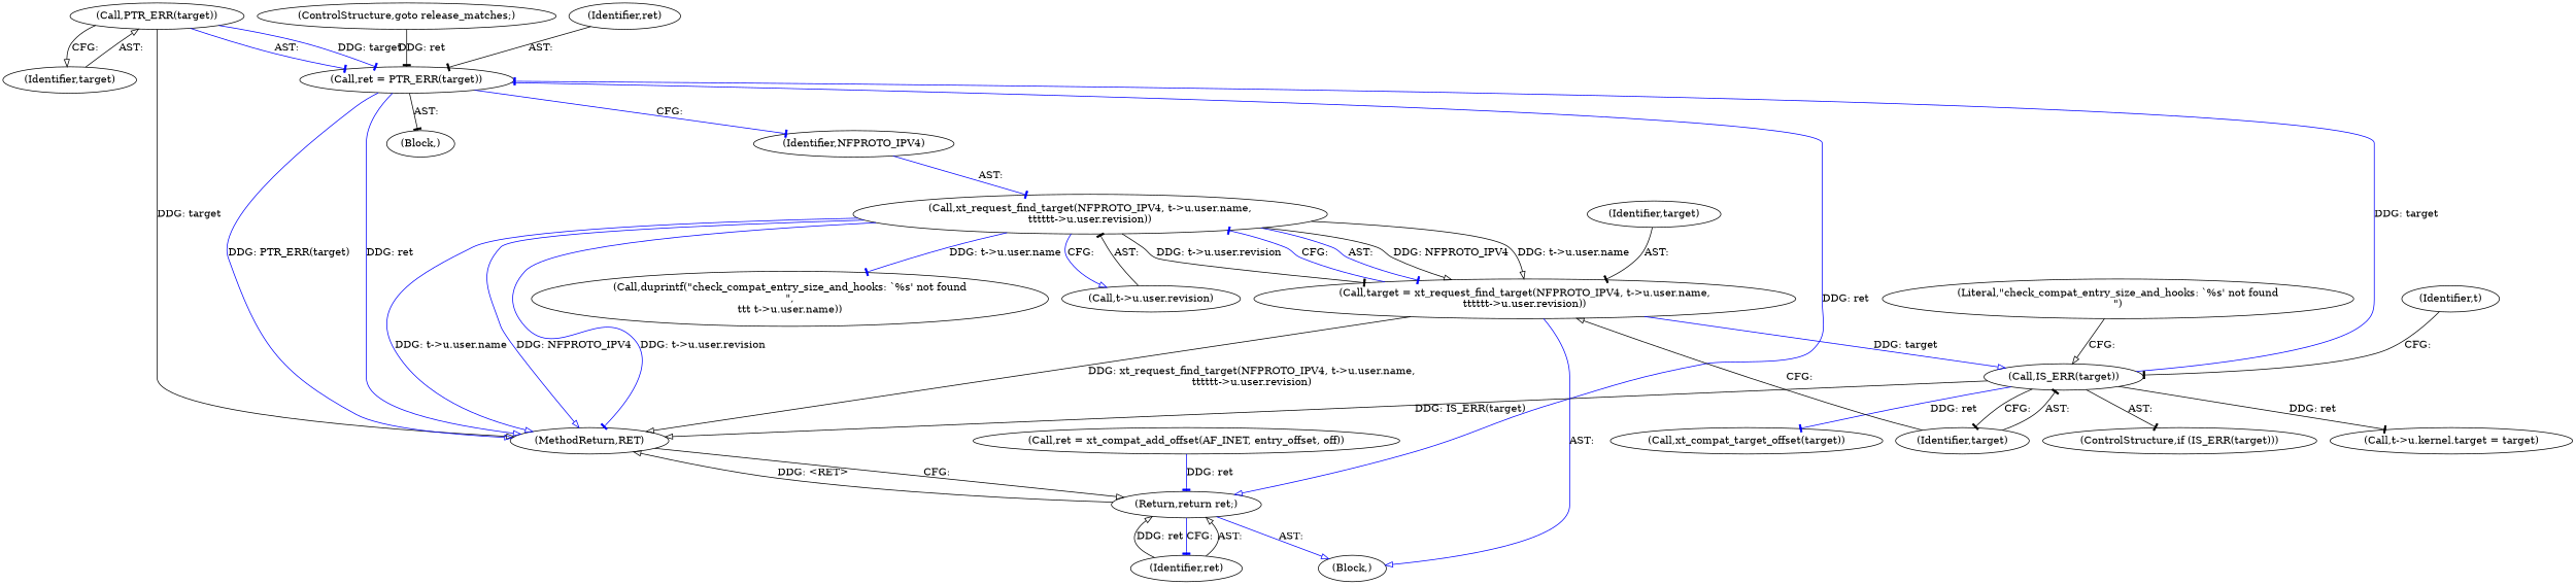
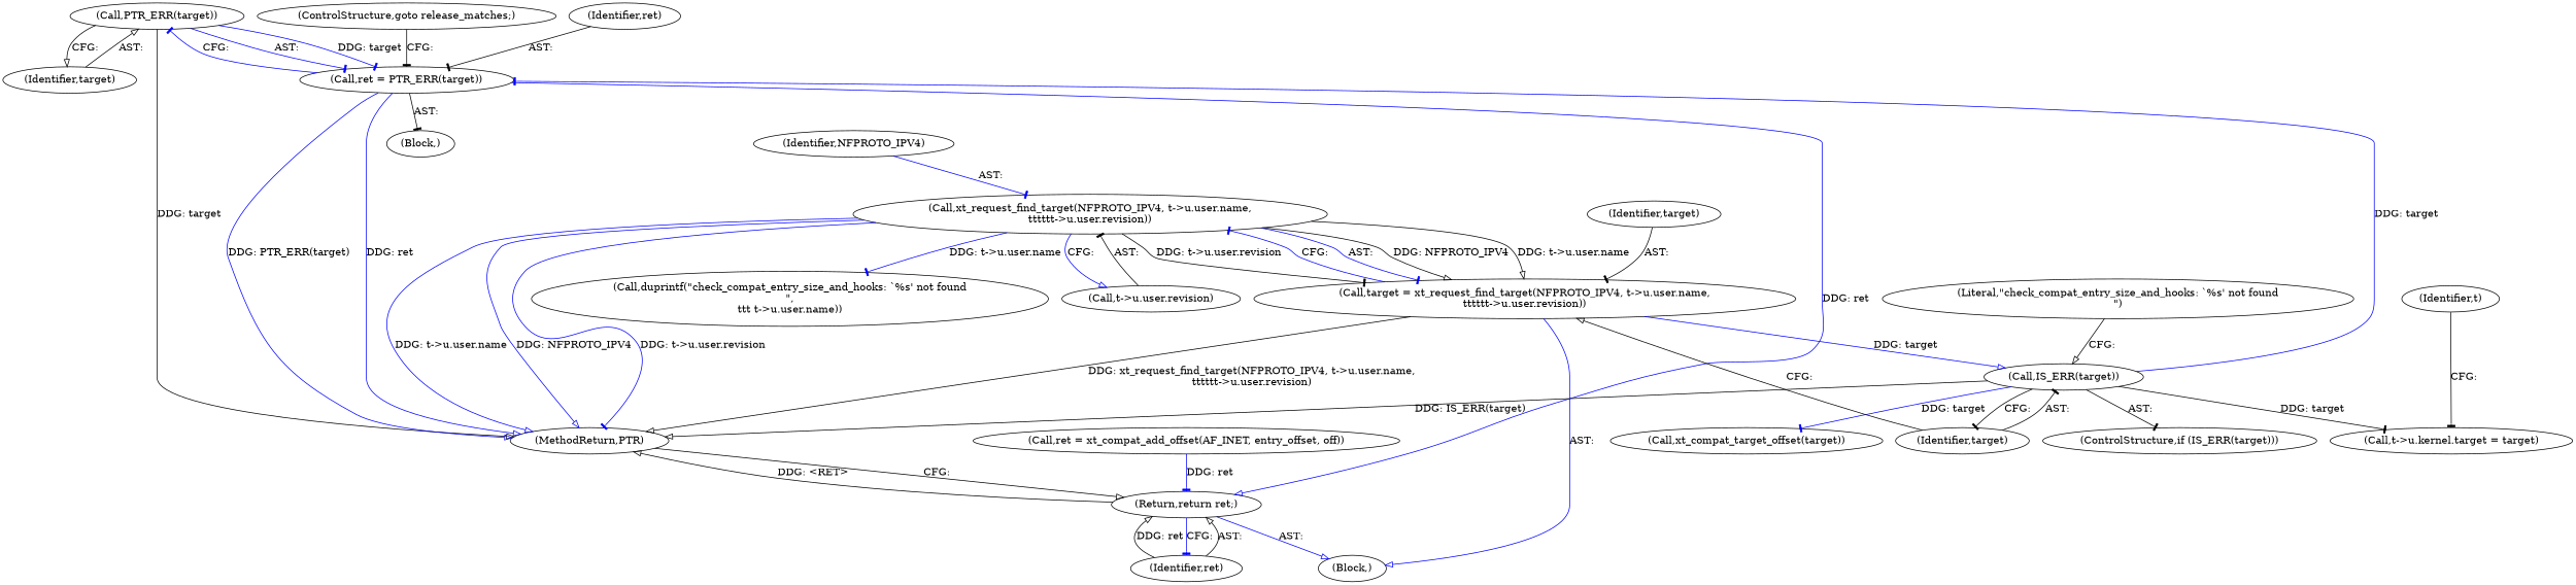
  digraph {
    edge [arrowhead=tee color=black]
    n1 [label="(Call,PTR_ERR(target))"]
    n2 [label="(Call,ret = PTR_ERR(target))"]
    n3 [label="(Identifier,target)"]
-   n4 [label="(MethodReturn,RET)"]
+   n4 [label="(MethodReturn,PTR)"]
    n5 [label="(Return,return ret;)"]
    n6 [label="(Block,)"]
    n7 [label="(Call,IS_ERR(target))"]
    n8 [label="(ControlStructure,if (IS_ERR(target)))"]
    n9 [label="(Call,t->u.kernel.target = target)"]
    n10 [label="(Call,xt_compat_target_offset(target))"]
    n11 [label="(Identifier,target)"]
    n12 [label="(Call,target = xt_request_find_target(NFPROTO_IPV4, t->u.user.name,\n\t\t\t\t\tt->u.user.revision))"]
    n13 [label="(Call,xt_request_find_target(NFPROTO_IPV4, t->u.user.name,\n\t\t\t\t\tt->u.user.revision))"]
    n14 [label="(Block,)"]
    n15 [label="(Call,duprintf(\"check_compat_entry_size_and_hooks: `%s' not found\n\",\n\t\t\t t->u.user.name))"]
    n16 [label="(Call,t->u.user.revision)"]
    n17 [label="(Identifier,ret)"]
    n18 [label="(Literal,\"check_compat_entry_size_and_hooks: `%s' not found\n\")"]
    n19 [label="(Call,ret = xt_compat_add_offset(AF_INET, entry_offset, off))"]
    n20 [label="(Identifier,target)"]
    n21 [label="(ControlStructure,goto release_matches;)"]
    n22 [label="(Identifier,t)"]
    n23 [label="(Identifier,NFPROTO_IPV4)"]
    n24 [label="(Identifier,ret)"]
    n1 -> n2 [color=blue label="AST: "]
    n1 -> n2 [color=blue label="DDG: target"]
    n1 -> n3 [arrowhead=onormal label="CFG: "]
    n1 -> n4 [arrowhead=onormal label="DDG: target"]
-   n2 -> n23 [color=blue label="CFG: "]
+   n2 -> n1 [color=blue label="CFG: "]
    n2 -> n4 [arrowhead=onormal color=blue label="DDG: PTR_ERR(target)"]
    n2 -> n4 [arrowhead=onormal color=blue label="DDG: ret"]
    n2 -> n5 [arrowhead=onormal color=blue label="DDG: ret"]
    n2 -> n6 [label="AST: "]
    n3 -> n1 [arrowhead=onormal label="AST: "]
    n4 -> n5 [arrowhead=onormal label="CFG: "]
    n5 -> n4 [arrowhead=onormal label="DDG: <RET>"]
    n5 -> n14 [arrowhead=onormal color=blue label="AST: "]
    n5 -> n17 [color=blue label="CFG: "]
    n7 -> n2 [color=blue label="DDG: target"]
    n7 -> n4 [arrowhead=onormal label="DDG: IS_ERR(target)"]
    n7 -> n8 [label="AST: "]
-   n7 -> n9 [label="DDG: ret"]
-   n7 -> n10 [color=blue label="DDG: ret"]
+   n7 -> n9 [label="DDG: target"]
+   n7 -> n10 [color=blue label="DDG: target"]
    n7 -> n11 [label="CFG: "]
    n11 -> n7 [label="AST: "]
    n11 -> n12 [arrowhead=onormal label="CFG: "]
    n12 -> n4 [arrowhead=onormal label="DDG: xt_request_find_target(NFPROTO_IPV4, t->u.user.name,\n\t\t\t\t\tt->u.user.revision)"]
    n12 -> n7 [arrowhead=onormal color=blue label="DDG: target"]
    n12 -> n13 [color=blue label="CFG: "]
    n12 -> n14 [arrowhead=onormal color=blue label="AST: "]
    n13 -> n4 [arrowhead=onormal color=blue label="DDG: t->u.user.name"]
    n13 -> n4 [arrowhead=onormal color=blue label="DDG: NFPROTO_IPV4"]
    n13 -> n4 [color=blue label="DDG: t->u.user.revision"]
    n13 -> n12 [color=blue label="AST: "]
    n13 -> n12 [arrowhead=onormal label="DDG: NFPROTO_IPV4"]
    n13 -> n12 [arrowhead=onormal label="DDG: t->u.user.name"]
    n13 -> n12 [label="DDG: t->u.user.revision"]
    n13 -> n15 [color=blue label="DDG: t->u.user.name"]
    n13 -> n16 [arrowhead=onormal color=blue label="CFG: "]
    n16 -> n13 [label="AST: "]
    n17 -> n5 [arrowhead=onormal label="AST: "]
    n17 -> n5 [arrowhead=onormal label="DDG: ret"]
    n18 -> n7 [arrowhead=onormal label="CFG: "]
    n19 -> n5 [color=blue label="DDG: ret"]
    n20 -> n12 [label="AST: "]
-   n21 -> n2 [label="DDG: ret"]
-   n22 -> n7 [label="CFG: "]
+   n21 -> n2 [label="CFG: "]
+   n22 -> n9 [label="CFG: "]
    n23 -> n13 [color=blue label="AST: "]
    n24 -> n2 [label="AST: "]
  }
